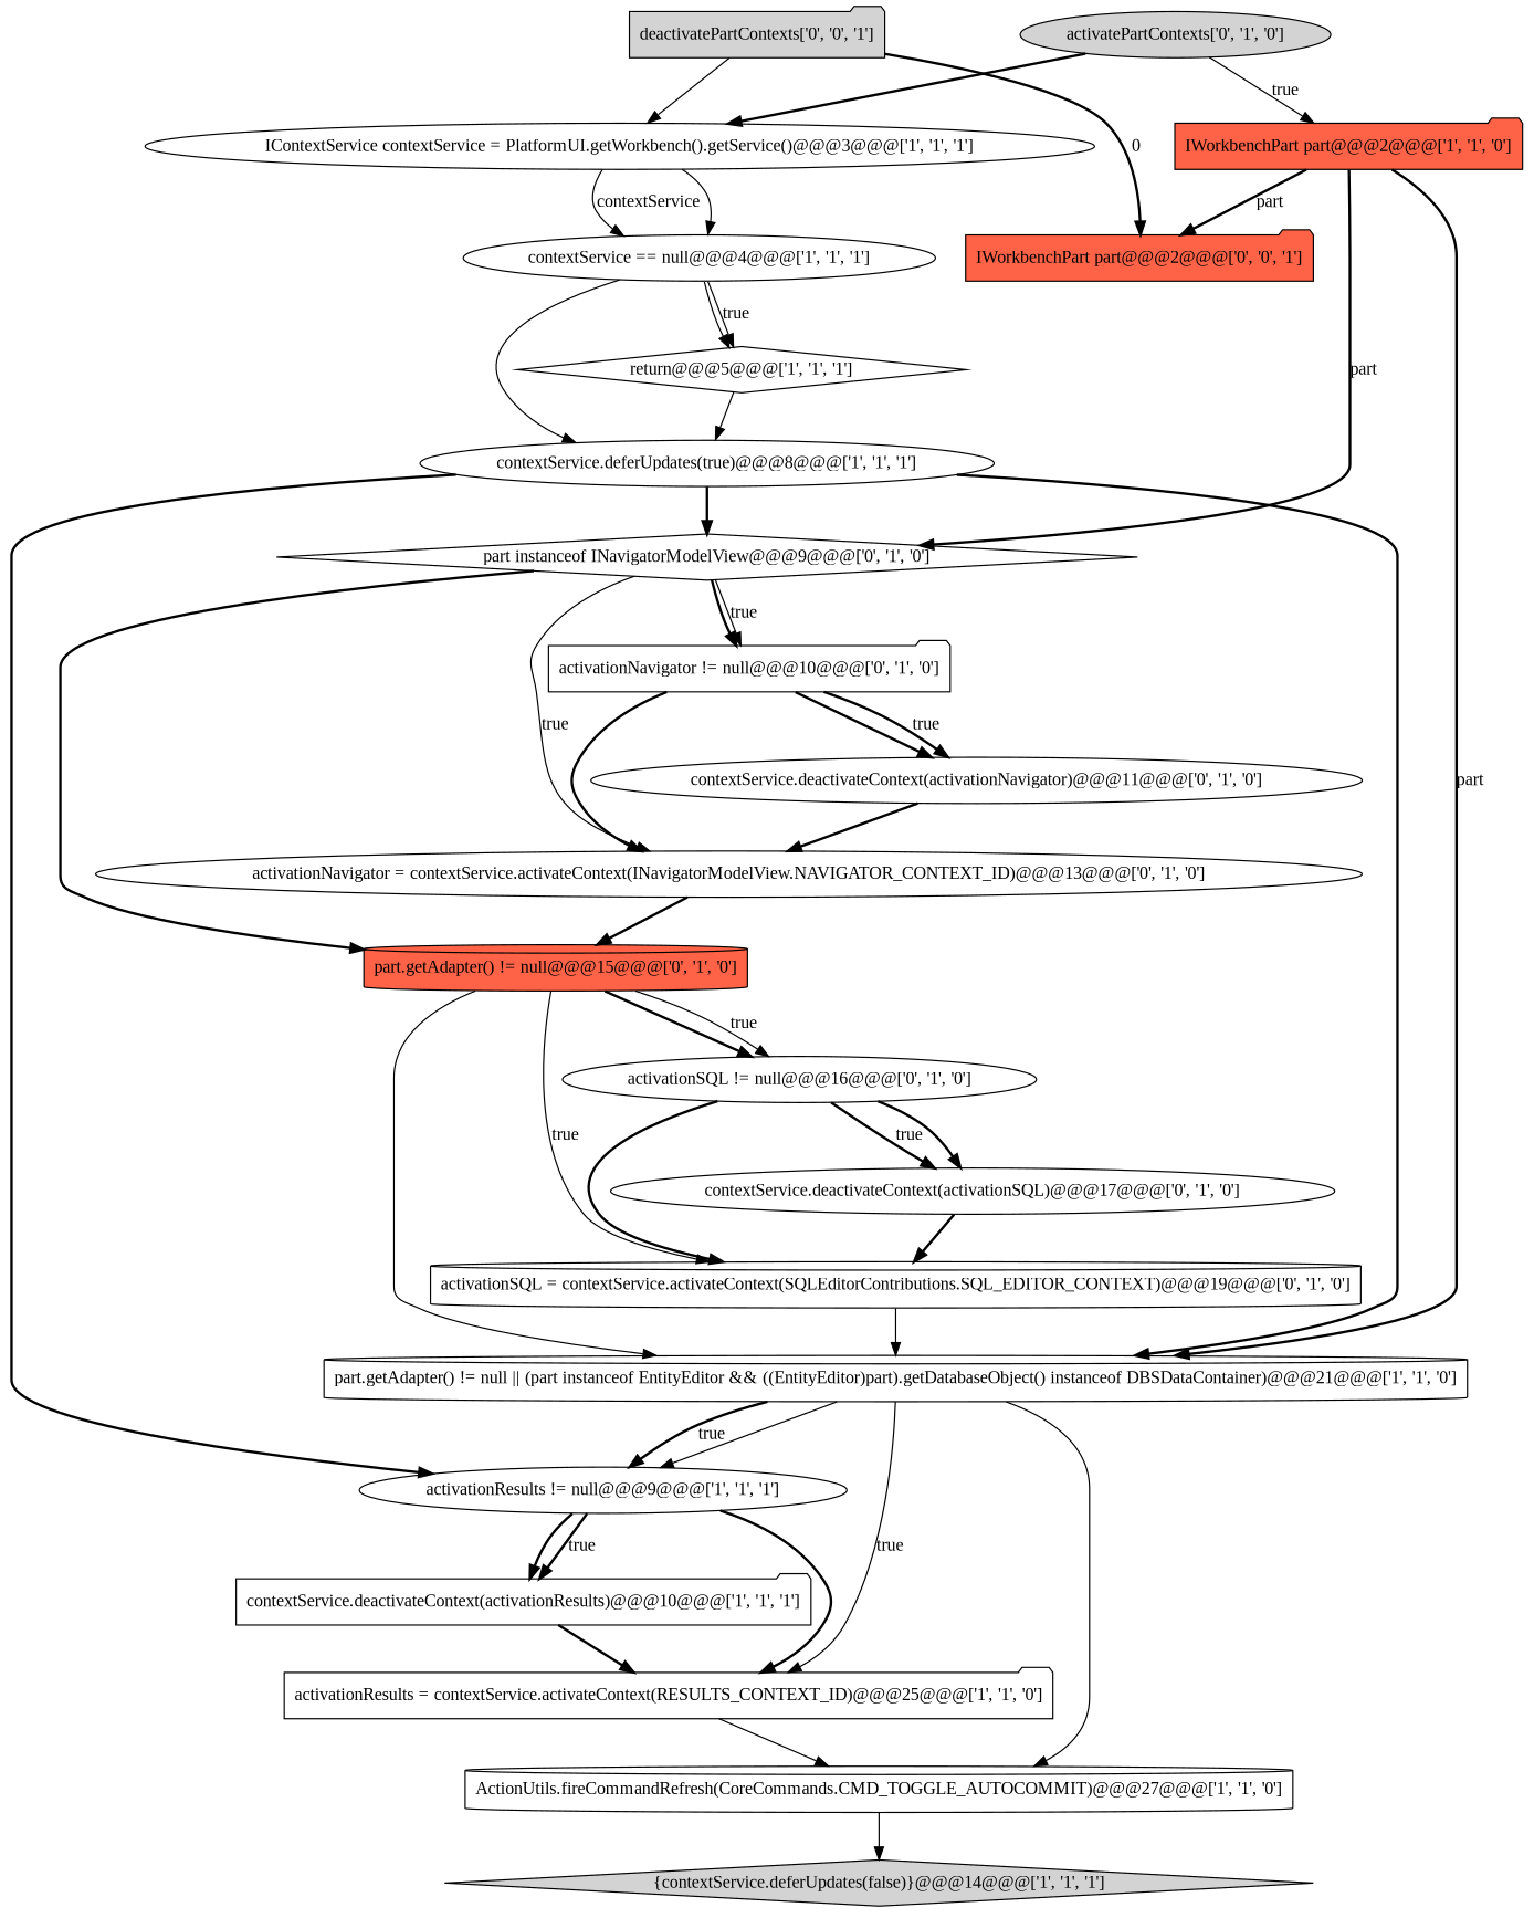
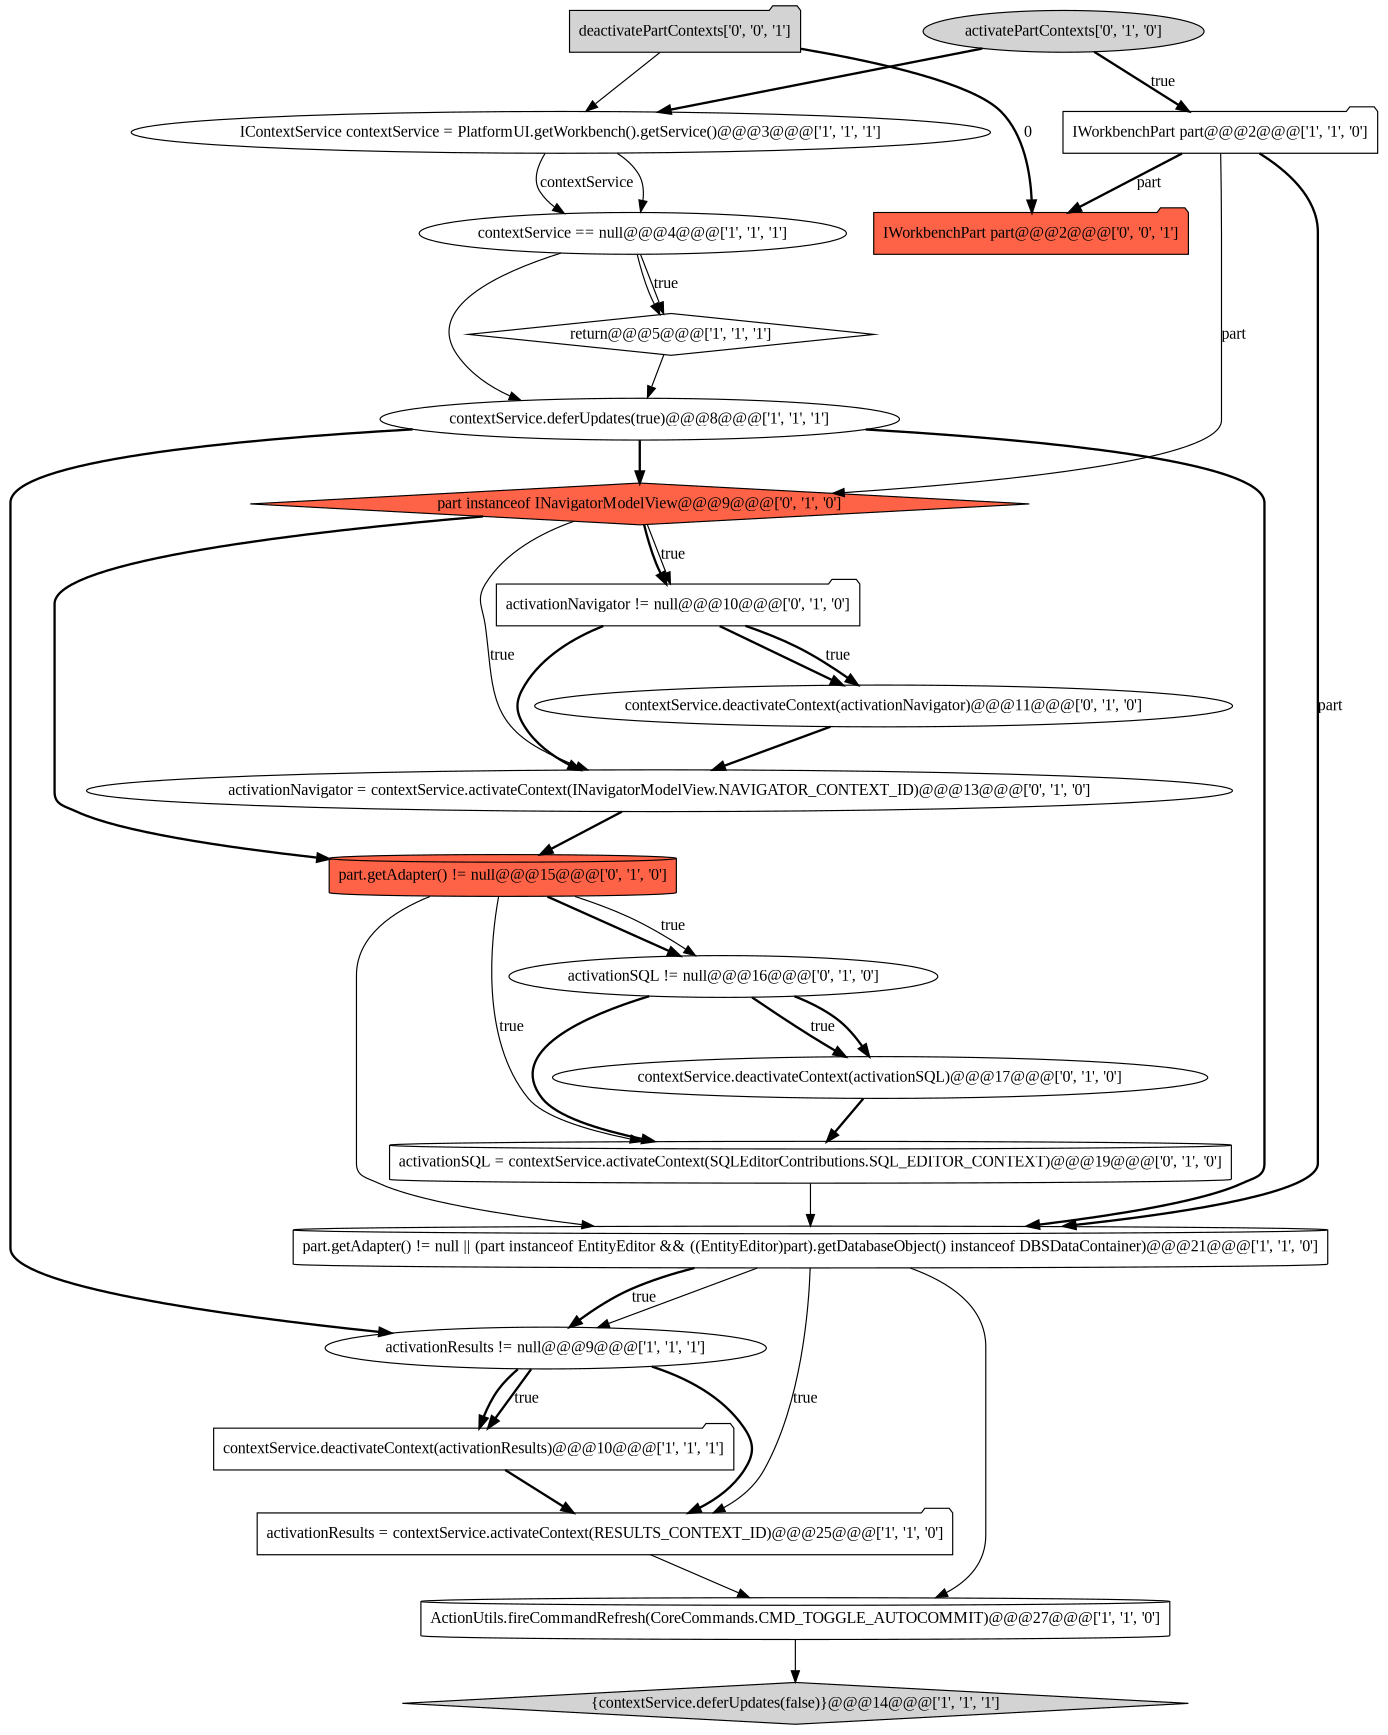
  digraph {
    fontname="Liberation Serif"
    node [fillcolor=white fontname="Liberation Serif" shape=ellipse style=filled]
    edge [fontname="Liberation Serif" style=bold]
    n1 [label="return@@@5@@@['1', '1', '1']" shape=diamond]
    n2 [label="contextService.deferUpdates(true)@@@8@@@['1', '1', '1']"]
    n3 [label="activationResults != null@@@9@@@['1', '1', '1']"]
    n4 [label="part.getAdapter() != null || (part instanceof EntityEditor && ((EntityEditor)part).getDatabaseObject() instanceof DBSDataContainer)@@@21@@@['1', '1', '0']" shape=cylinder]
-   n5 [label="part instanceof INavigatorModelView@@@9@@@['0', '1', '0']" shape=diamond]
+   n5 [fillcolor=tomato label="part instanceof INavigatorModelView@@@9@@@['0', '1', '0']" shape=diamond]
    n6 [label="activationNavigator = contextService.activateContext(INavigatorModelView.NAVIGATOR_CONTEXT_ID)@@@13@@@['0', '1', '0']"]
    n7 [fillcolor=tomato label="part.getAdapter() != null@@@15@@@['0', '1', '0']" shape=cylinder]
    n8 [label="activationSQL = contextService.activateContext(SQLEditorContributions.SQL_EDITOR_CONTEXT)@@@19@@@['0', '1', '0']" shape=cylinder]
    n9 [label="activationSQL != null@@@16@@@['0', '1', '0']"]
    n10 [label="activationResults = contextService.activateContext(RESULTS_CONTEXT_ID)@@@25@@@['1', '1', '0']" shape=folder]
    n11 [label="contextService.deactivateContext(activationResults)@@@10@@@['1', '1', '1']" shape=folder]
    n12 [label="ActionUtils.fireCommandRefresh(CoreCommands.CMD_TOGGLE_AUTOCOMMIT)@@@27@@@['1', '1', '0']" shape=cylinder]
    n13 [label="activationNavigator != null@@@10@@@['0', '1', '0']" shape=folder]
    n14 [fillcolor=lightgray label="deactivatePartContexts['0', '0', '1']" shape=folder]
    n15 [label="IContextService contextService = PlatformUI.getWorkbench().getService()@@@3@@@['1', '1', '1']"]
    n16 [fillcolor=tomato label="IWorkbenchPart part@@@2@@@['0', '0', '1']" shape=folder]
    n17 [label="contextService == null@@@4@@@['1', '1', '1']"]
    n18 [label="contextService.deactivateContext(activationNavigator)@@@11@@@['0', '1', '0']"]
    n19 [fillcolor=lightgray label="{contextService.deferUpdates(false)}@@@14@@@['1', '1', '1']" shape=diamond]
    n20 [label="contextService.deactivateContext(activationSQL)@@@17@@@['0', '1', '0']"]
-   n21 [fillcolor=tomato label="IWorkbenchPart part@@@2@@@['1', '1', '0']" shape=folder]
+   n21 [label="IWorkbenchPart part@@@2@@@['1', '1', '0']" shape=folder]
    n22 [fillcolor=lightgray label="activatePartContexts['0', '1', '0']"]
    n1 -> n2 [style=solid]
    n2 -> n3
    n2 -> n4
    n2 -> n5
    n3 -> n10
    n3 -> n11
    n3 -> n11 [label=true]
    n4 -> n3 [style=solid]
    n4 -> n3 [label=true]
    n4 -> n10 [label=true style=solid]
    n4 -> n12 [style=solid]
    n5 -> n6 [label=true style=solid]
    n5 -> n7
    n5 -> n13
    n5 -> n13 [label=true style=solid]
    n6 -> n7
    n7 -> n4 [style=solid]
    n7 -> n8 [label=true style=solid]
    n7 -> n9
    n7 -> n9 [label=true style=solid]
    n8 -> n4 [style=solid]
    n9 -> n8
    n9 -> n20 [label=true]
    n9 -> n20
    n10 -> n12 [style=solid]
    n11 -> n10
    n12 -> n19 [style=solid]
    n13 -> n6
    n13 -> n18
    n13 -> n18 [label=true]
    n14 -> n15 [style=solid]
    n14 -> n16 [label=0]
    n15 -> n17 [style=solid]
    n15 -> n17 [label=contextService style=solid]
    n17 -> n1 [label=true style=solid]
    n17 -> n1 [style=solid]
    n17 -> n2 [style=solid]
    n18 -> n6
    n20 -> n8
    n21 -> n4 [label=part]
-   n21 -> n5 [label=part]
+   n21 -> n5 [label=part style=solid]
    n21 -> n16 [label=part]
    n22 -> n15
-   n22 -> n21 [label=true style=solid]
+   n22 -> n21 [label=true]
  }
